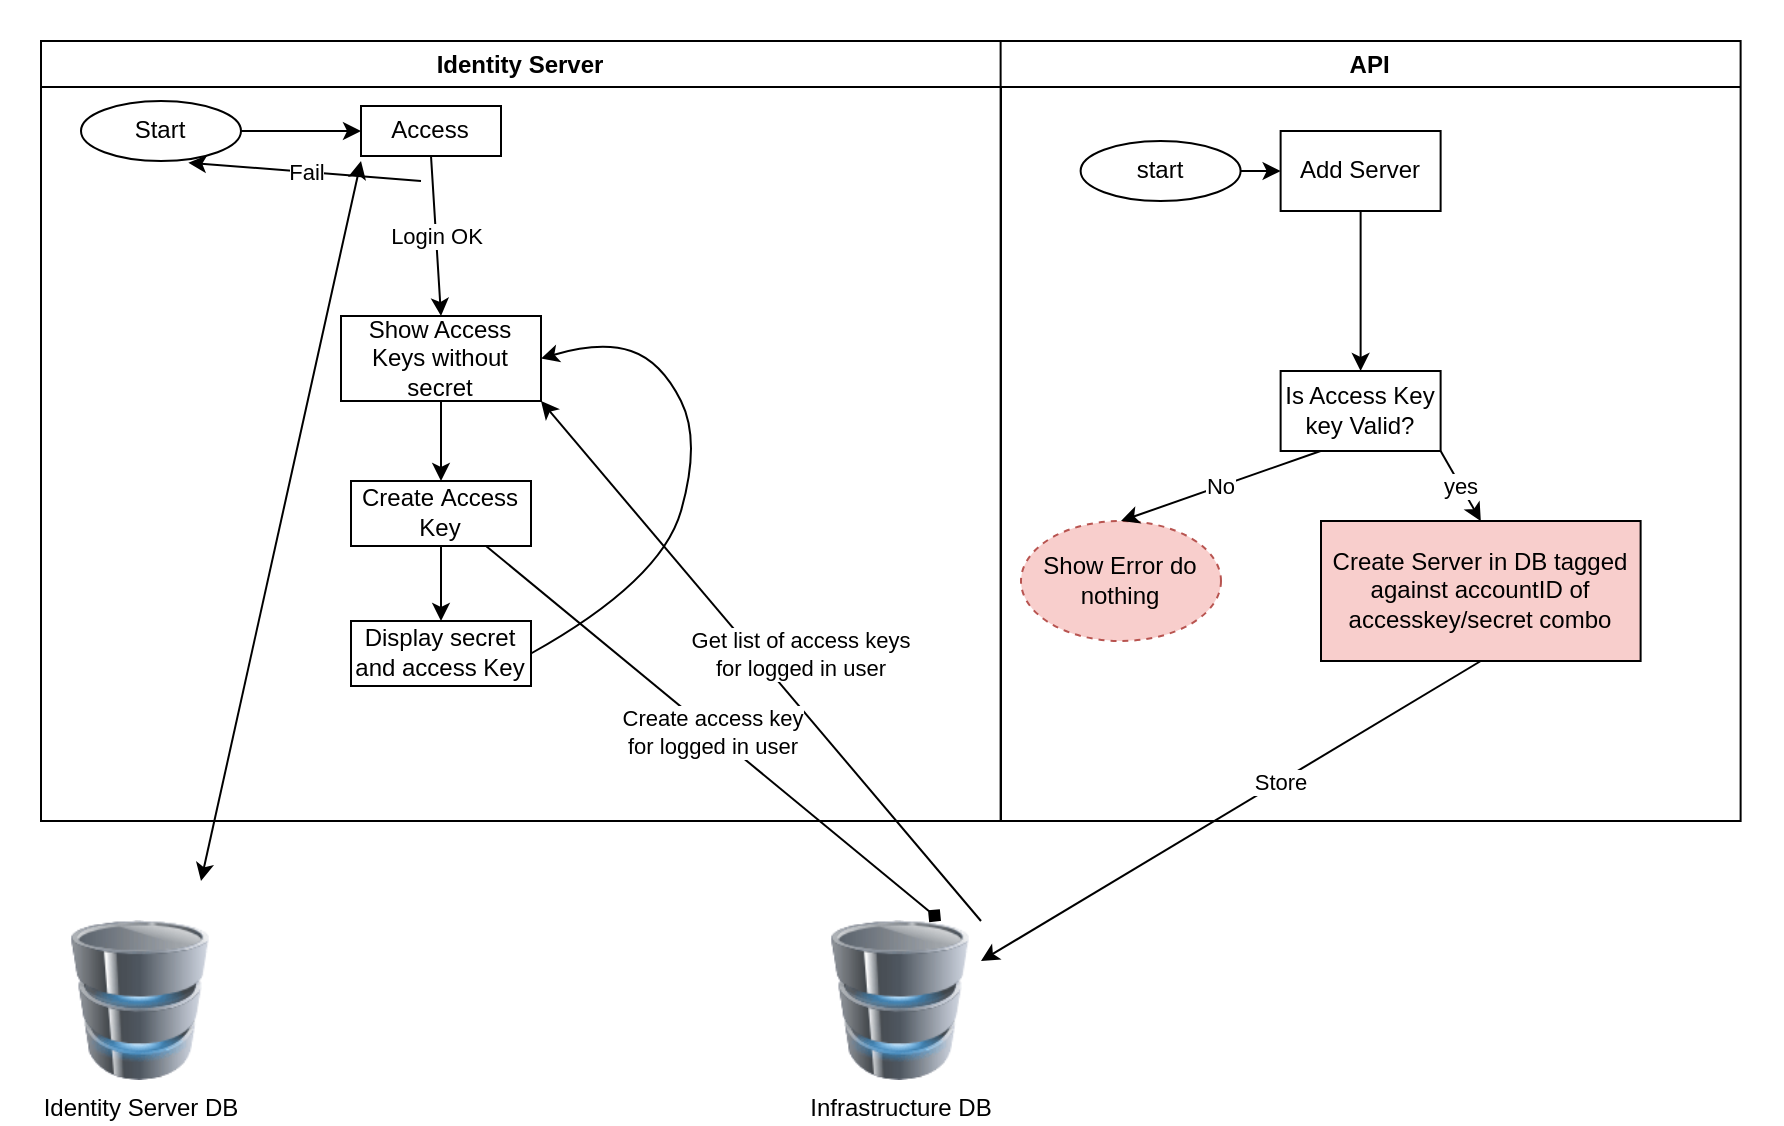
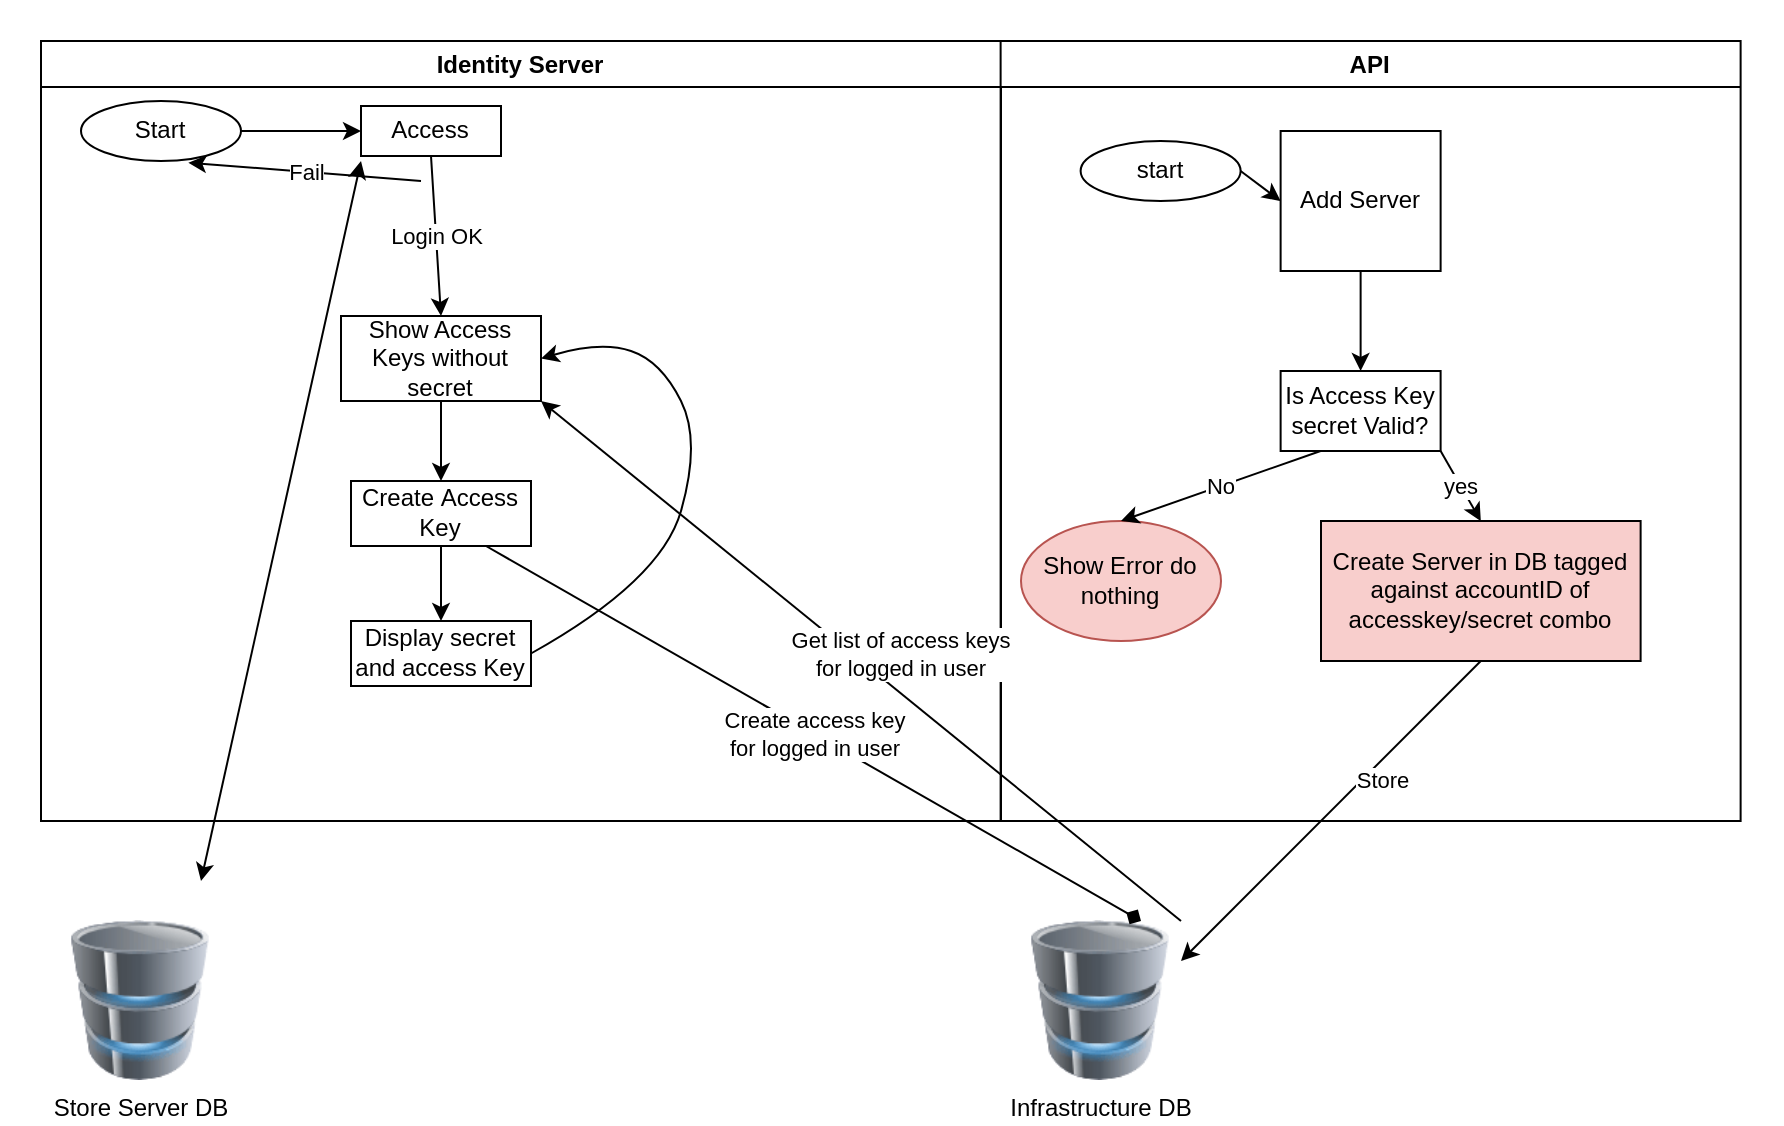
  <mxCell id="0" />
  <mxCell id="1" parent="0" />
  <mxCell id="2" value="Identity Server" style="swimlane;" vertex="1" parent="1"><mxGeometry x="20" y="20" width="480" height="390" as="geometry" /></mxCell>
  <mxCell id="3" value="Access" style="whiteSpace=wrap;html=1;" vertex="1" parent="2"><mxGeometry x="160" y="32.5" width="70" height="25" as="geometry" /></mxCell>
  <mxCell id="4" value="" style="endArrow=classic;html=1;entryX=0.671;entryY=1.028;entryDx=0;entryDy=0;entryPerimeter=0;" edge="1" parent="2" target="23"><mxGeometry relative="1" as="geometry"><mxPoint x="190" y="70" as="sourcePoint" /><mxPoint x="160" y="100" as="targetPoint" /></mxGeometry></mxCell>
  <mxCell id="5" value="Fail" style="edgeLabel;resizable=0;html=1;align=center;verticalAlign=middle;" connectable="0" vertex="1" parent="4"><mxGeometry relative="1" as="geometry" /></mxCell>
  <mxCell id="6" value="Show Access Keys without secret" style="whiteSpace=wrap;html=1;" vertex="1" parent="2"><mxGeometry x="150" y="137.5" width="100" height="42.5" as="geometry" /></mxCell>
  <mxCell id="7" value="" style="endArrow=classic;html=1;entryX=0.5;entryY=0;entryDx=0;entryDy=0;exitX=0.5;exitY=1;exitDx=0;exitDy=0;" edge="1" parent="2" source="3" target="6"><mxGeometry relative="1" as="geometry"><mxPoint x="170" y="230" as="sourcePoint" /><mxPoint x="270" y="230" as="targetPoint" /></mxGeometry></mxCell>
  <mxCell id="8" value="Login OK" style="edgeLabel;resizable=0;html=1;align=center;verticalAlign=middle;" connectable="0" vertex="1" parent="7"><mxGeometry relative="1" as="geometry" /></mxCell>
  <mxCell id="9" value="Create&amp;nbsp;Access Key" style="whiteSpace=wrap;html=1;" vertex="1" parent="2"><mxGeometry x="155" y="220" width="90" height="32.5" as="geometry" /></mxCell>
  <mxCell id="10" value="" style="edgeStyle=orthogonalEdgeStyle;rounded=0;orthogonalLoop=1;jettySize=auto;html=1;" edge="1" parent="2" source="6" target="9"><mxGeometry relative="1" as="geometry" /></mxCell>
  <mxCell id="11" value="" style="curved=1;endArrow=classic;html=1;entryX=1;entryY=0.5;entryDx=0;entryDy=0;exitX=1;exitY=0.5;exitDx=0;exitDy=0;" edge="1" parent="2" source="12" target="6"><mxGeometry width="50" height="50" relative="1" as="geometry"><mxPoint x="280" y="200" as="sourcePoint" /><mxPoint x="330" y="150" as="targetPoint" /><Array as="points"><mxPoint x="310" y="270" /><mxPoint x="330" y="200" /><mxPoint x="310" y="160" /><mxPoint x="280" y="150" /></Array></mxGeometry></mxCell>
  <mxCell id="12" value="Display secret and access Key" style="whiteSpace=wrap;html=1;" vertex="1" parent="2"><mxGeometry x="155" y="290" width="90" height="32.5" as="geometry" /></mxCell>
  <mxCell id="13" value="" style="edgeStyle=orthogonalEdgeStyle;rounded=0;orthogonalLoop=1;jettySize=auto;html=1;" edge="1" parent="2" source="9" target="12"><mxGeometry relative="1" as="geometry" /></mxCell>
  <mxCell id="14" value="API" style="swimlane;" vertex="1" parent="1"><mxGeometry x="499.81" y="20" width="370" height="390" as="geometry" /></mxCell>
  <mxCell id="15" value="start" style="ellipse;whiteSpace=wrap;html=1;" vertex="1" parent="14"><mxGeometry x="40" y="50" width="80" height="30" as="geometry" /></mxCell>
- <mxCell id="16" value="Add Server" style="rounded=0;whiteSpace=wrap;html=1;" vertex="1" parent="14"><mxGeometry x="140" y="45" width="80" height="40" as="geometry" /></mxCell>
+ <mxCell id="16" value="Add Server" style="rounded=0;whiteSpace=wrap;html=1;" vertex="1" parent="14"><mxGeometry x="140" y="45" width="80" height="70" as="geometry" /></mxCell>
  <mxCell id="17" value="" style="endArrow=classic;html=1;entryX=0;entryY=0.5;entryDx=0;entryDy=0;exitX=1;exitY=0.5;exitDx=0;exitDy=0;" edge="1" parent="14" source="15" target="16"><mxGeometry width="50" height="50" relative="1" as="geometry"><mxPoint x="10" y="330" as="sourcePoint" /><mxPoint x="60" y="280" as="targetPoint" /></mxGeometry></mxCell>
- <mxCell id="18" value="Show Error do nothing" style="ellipse;whiteSpace=wrap;html=1;fillColor=#f8cecc;strokeColor=#b85450;dashed=1;" vertex="1" parent="14"><mxGeometry x="10.19" y="240" width="100" height="60" as="geometry" /></mxCell>
+ <mxCell id="18" value="Show Error do nothing" style="ellipse;whiteSpace=wrap;html=1;fillColor=#f8cecc;strokeColor=#b85450;" vertex="1" parent="14"><mxGeometry x="10.19" y="240" width="100" height="60" as="geometry" /></mxCell>
  <mxCell id="19" value="Create Server in DB tagged against accountID of accesskey/secret combo" style="rounded=0;whiteSpace=wrap;html=1;fillColor=#f8cecc;" vertex="1" parent="14"><mxGeometry x="160.19" y="240" width="159.81" height="70" as="geometry" /></mxCell>
- <mxCell id="20" value="Identity Server DB" style="image;html=1;image=img/lib/clip_art/computers/Database_128x128.png" vertex="1" parent="1"><mxGeometry x="30" y="460" width="80" height="80" as="geometry" /></mxCell>
- <mxCell id="21" value="Infrastructure DB" style="image;html=1;image=img/lib/clip_art/computers/Database_128x128.png" vertex="1" parent="1"><mxGeometry x="410" y="460" width="80" height="80" as="geometry" /></mxCell>
+ <mxCell id="20" value="Store Server DB" style="image;html=1;image=img/lib/clip_art/computers/Database_128x128.png" vertex="1" parent="1"><mxGeometry x="30" y="460" width="80" height="80" as="geometry" /></mxCell>
+ <mxCell id="21" value="Infrastructure DB" style="image;html=1;image=img/lib/clip_art/computers/Database_128x128.png" vertex="1" parent="1"><mxGeometry x="510" y="460" width="80" height="80" as="geometry" /></mxCell>
  <mxCell id="22" value="" style="edgeStyle=orthogonalEdgeStyle;rounded=0;orthogonalLoop=1;jettySize=auto;html=1;" edge="1" parent="1" source="23" target="3"><mxGeometry relative="1" as="geometry" /></mxCell>
  <mxCell id="23" value="Start" style="ellipse;whiteSpace=wrap;html=1;" vertex="1" parent="1"><mxGeometry x="40" y="50" width="80" height="30" as="geometry" /></mxCell>
  <mxCell id="24" value="" style="endArrow=classic;startArrow=classic;html=1;" edge="1" parent="1"><mxGeometry width="50" height="50" relative="1" as="geometry"><mxPoint x="100" y="440" as="sourcePoint" /><mxPoint x="180" y="80" as="targetPoint" /></mxGeometry></mxCell>
  <mxCell id="25" value="" style="endArrow=classic;html=1;exitX=1;exitY=0;exitDx=0;exitDy=0;entryX=1;entryY=1;entryDx=0;entryDy=0;" edge="1" parent="1" source="21" target="6"><mxGeometry relative="1" as="geometry"><mxPoint x="260" y="190" as="sourcePoint" /><mxPoint x="510" y="210" as="targetPoint" /></mxGeometry></mxCell>
  <mxCell id="26" value="Get list of access keys &lt;br&gt;for logged in user" style="edgeLabel;resizable=0;html=1;align=center;verticalAlign=middle;" connectable="0" vertex="1" parent="25"><mxGeometry relative="1" as="geometry"><mxPoint x="19.81" y="-3.97" as="offset" /></mxGeometry></mxCell>
  <mxCell id="27" value="" style="endArrow=diamond;html=1;exitX=0.75;exitY=1;exitDx=0;exitDy=0;entryX=0.75;entryY=0;entryDx=0;entryDy=0;" edge="1" parent="1" source="9" target="21"><mxGeometry relative="1" as="geometry"><mxPoint x="350" y="290" as="sourcePoint" /><mxPoint x="120" y="20" as="targetPoint" /></mxGeometry></mxCell>
  <mxCell id="28" value="Create access key&lt;br&gt;for logged in user" style="edgeLabel;resizable=0;html=1;align=center;verticalAlign=middle;" connectable="0" vertex="1" parent="27"><mxGeometry relative="1" as="geometry" /></mxCell>
- <mxCell id="29" value="Is Access Key key Valid?" style="rounded=0;whiteSpace=wrap;html=1;" vertex="1" parent="1"><mxGeometry x="639.81" y="185" width="80" height="40" as="geometry" /></mxCell>
+ <mxCell id="29" value="Is Access Key secret Valid?" style="rounded=0;whiteSpace=wrap;html=1;" vertex="1" parent="1"><mxGeometry x="639.81" y="185" width="80" height="40" as="geometry" /></mxCell>
  <mxCell id="30" value="" style="edgeStyle=orthogonalEdgeStyle;rounded=0;orthogonalLoop=1;jettySize=auto;html=1;" edge="1" parent="1" source="16" target="29"><mxGeometry relative="1" as="geometry" /></mxCell>
  <mxCell id="31" value="" style="endArrow=classic;html=1;exitX=0.25;exitY=1;exitDx=0;exitDy=0;entryX=0.5;entryY=0;entryDx=0;entryDy=0;" edge="1" parent="1" source="29" target="18"><mxGeometry relative="1" as="geometry"><mxPoint x="679.81" y="290" as="sourcePoint" /><mxPoint x="619.81" y="280" as="targetPoint" /></mxGeometry></mxCell>
  <mxCell id="32" value="No" style="edgeLabel;resizable=0;html=1;align=center;verticalAlign=middle;" connectable="0" vertex="1" parent="31"><mxGeometry relative="1" as="geometry" /></mxCell>
  <mxCell id="33" value="" style="endArrow=classic;html=1;exitX=1;exitY=1;exitDx=0;exitDy=0;entryX=0.5;entryY=0;entryDx=0;entryDy=0;" edge="1" parent="1" source="29" target="19"><mxGeometry relative="1" as="geometry"><mxPoint x="760" y="200" as="sourcePoint" /><mxPoint x="860" y="200" as="targetPoint" /></mxGeometry></mxCell>
  <mxCell id="34" value="yes" style="edgeLabel;resizable=0;html=1;align=center;verticalAlign=middle;" connectable="0" vertex="1" parent="33"><mxGeometry relative="1" as="geometry" /></mxCell>
  <mxCell id="35" value="" style="endArrow=classic;html=1;exitX=0.5;exitY=1;exitDx=0;exitDy=0;entryX=1;entryY=0.25;entryDx=0;entryDy=0;" edge="1" parent="1" source="19" target="21"><mxGeometry relative="1" as="geometry"><mxPoint x="660" y="499.58" as="sourcePoint" /><mxPoint x="760" y="499.58" as="targetPoint" /></mxGeometry></mxCell>
  <mxCell id="36" value="Store" style="edgeLabel;resizable=0;html=1;align=center;verticalAlign=middle;" connectable="0" vertex="1" parent="35"><mxGeometry relative="1" as="geometry"><mxPoint x="25.13" y="-15.05" as="offset" /></mxGeometry></mxCell>
